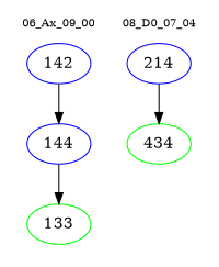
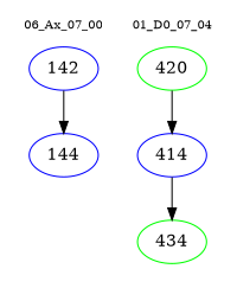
  digraph {
    node [color=blue]
    edge [color=black]
    n1 [label=142]
    n2 [label=144]
-   n3 [color=green label=133]
-   n5 [label=214]
+   n4 [color=green label=420]
+   n5 [label=414]
    n6 [color=green label=434]
    subgraph cluster_1 {
      color=white
      fontsize=10
-     label="06_Ax_09_00"
+     label="06_Ax_07_00"
      n1
      n2
-     n3
    }
    subgraph cluster_2 {
      color=white
      fontsize=10
-     label="08_D0_07_04"
+     label="01_D0_07_04"
+     n4
      n5
      n6
    }
    n1 -> n2
-   n2 -> n3
+   n4 -> n5
    n5 -> n6
  }
